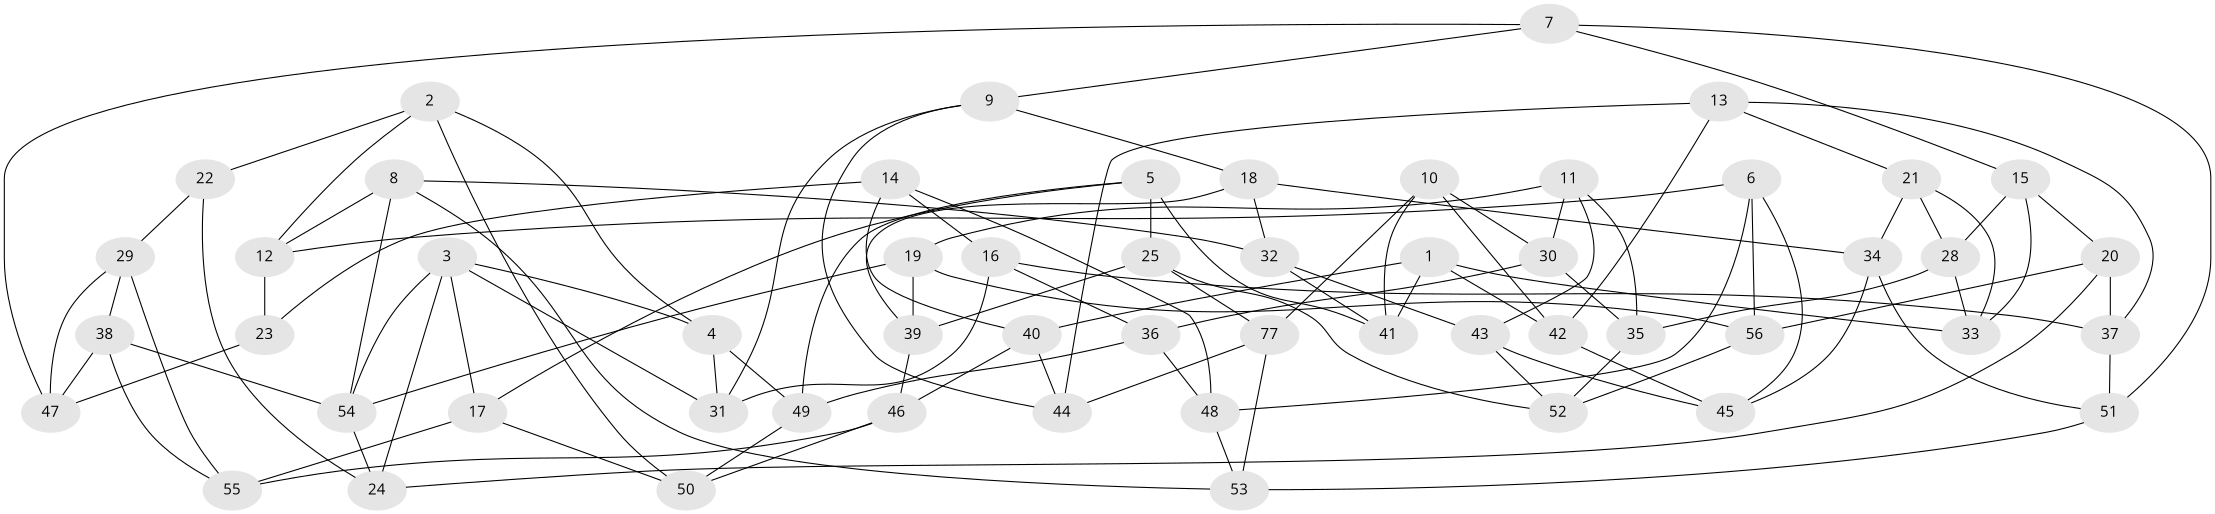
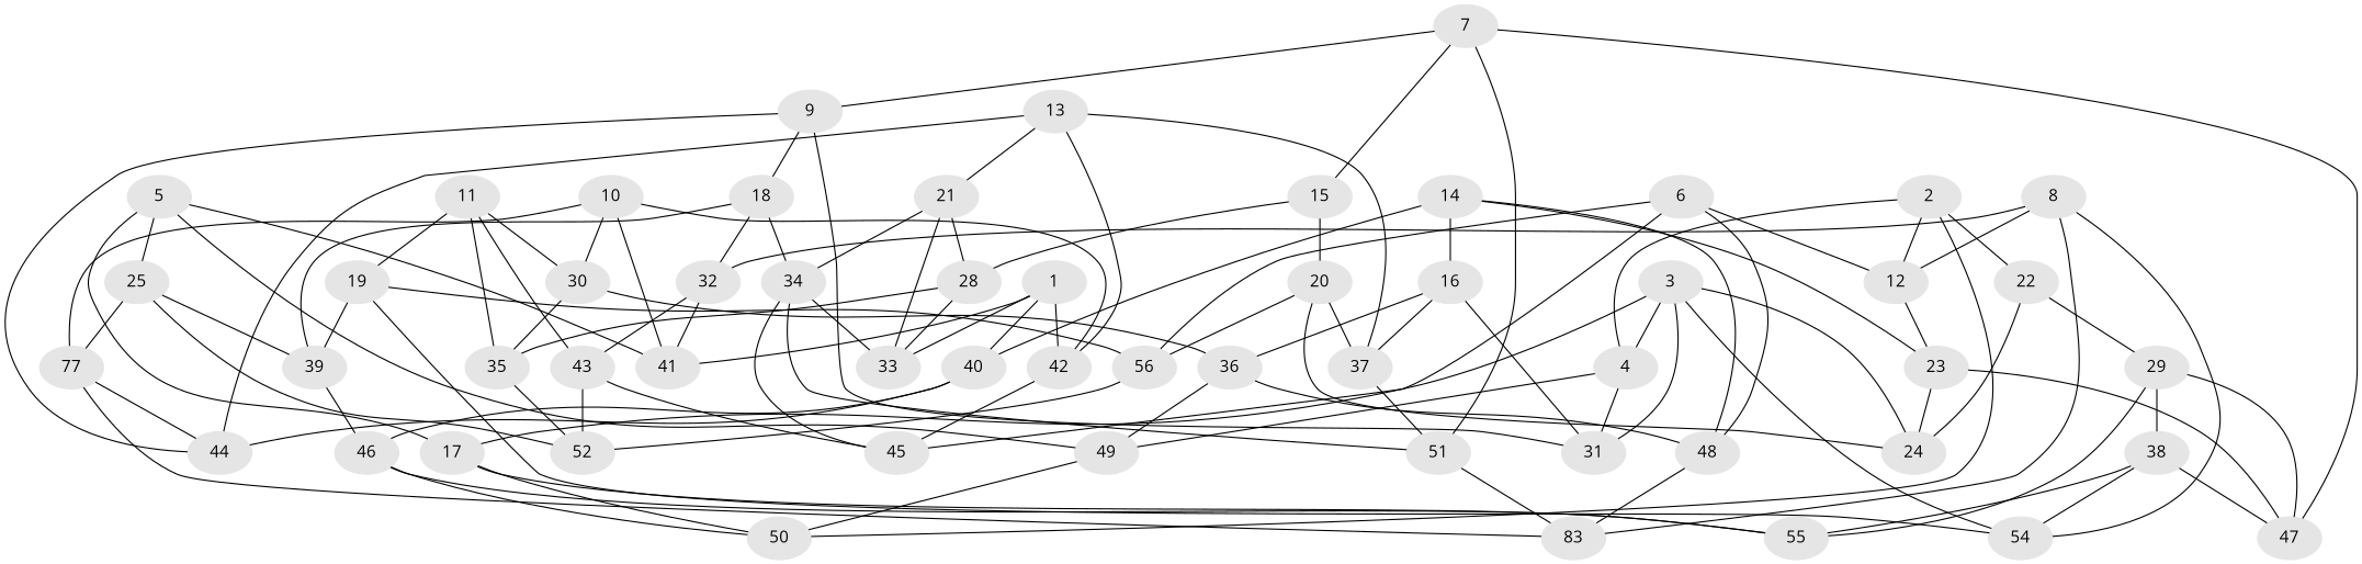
  graph {
    fontname="Open Sans"
    node [color=gray90 fontname="Open Sans" style=filled]
    edge [fontname="Open Sans"]
    1
    33
    40
    41
    42
    44
    46
    45
    2
    4
    12
    22
    50
    31
    49
    23
    24
    29
    3
    17
    54
    55
    5
    25
    n25 [label=77]
    39
    52
    6
    n29 [label=56]
    48
-   53
+   53 [label=83]
    7
    9
    15
    47
    51
    18
    20
    28
    8
    32
    43
    34
    10
    30
    35
    36
    11
    19
    13
    21
    37
    14
    16
    38
    1 -- 33
    1 -- 40
    1 -- 41
    1 -- 42
    40 -- 44
    40 -- 46
    42 -- 45
    46 -- 50
    46 -- 55
    2 -- 4
    2 -- 12
    2 -- 22
    2 -- 50
    4 -- 31
    4 -- 49
    12 -- 23
    22 -- 24
    22 -- 29
    49 -- 50
-   54 -- 24
+   23 -- 24
    23 -- 47
    29 -- 55
    29 -- 47
    29 -- 38
    3 -- 4
    3 -- 31
    3 -- 24
    3 -- 17
    3 -- 54
    17 -- 50
    17 -- 55
    5 -- 41
    5 -- 49
    5 -- 17
    5 -- 25
    25 -- n25
    25 -- 39
    25 -- 52
    n25 -- 44
    n25 -- 53
    39 -- 46
    6 -- 45
    6 -- 12
    6 -- n29
    6 -- 48
    n29 -- 52
    48 -- 53
    7 -- 9
    7 -- 15
    7 -- 47
    7 -- 51
    9 -- 44
    9 -- 31
    9 -- 18
-   15 -- 33
+   34 -- 33
    15 -- 20
    15 -- 28
    51 -- 53
    18 -- 39
    18 -- 32
    18 -- 34
    20 -- 24
    20 -- n29
    20 -- 37
    28 -- 33
    28 -- 35
    8 -- 12
    8 -- 54
    8 -- 53
    8 -- 32
    32 -- 41
    32 -- 43
    43 -- 45
    43 -- 52
    34 -- 45
    34 -- 51
    10 -- 41
    10 -- 42
    10 -- n25
    10 -- 30
    30 -- 35
    30 -- 36
    35 -- 52
    36 -- 49
    36 -- 48
    11 -- 43
    11 -- 30
    11 -- 35
    11 -- 19
    19 -- 54
    19 -- 39
    19 -- n29
    13 -- 42
    13 -- 44
    13 -- 21
    13 -- 37
    21 -- 33
    21 -- 28
    21 -- 34
    37 -- 51
    14 -- 40
    14 -- 23
    14 -- 48
    14 -- 16
    16 -- 31
    16 -- 36
    16 -- 37
    38 -- 54
    38 -- 55
    38 -- 47
  }
